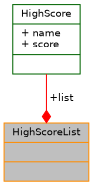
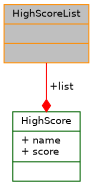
  digraph {
    node [fontname=Helvetica fontsize=10 shape=record style=filled]
    n1 [color=darkorange fillcolor=grey75 fontcolor=black height=0.2 label="{HighScoreList\n||}" width=0.4]
    n2 [color=darkgreen fillcolor=white height=0.2 label="{HighScore\n|+ name\l+ score\l|}" width=0.4]
-   n2 -> n1 [arrowhead=diamond color=red fontname=Helvetica fontsize=10 label=" +list" labelfontname=Helvetica labelfontsize=10 style=solid]
+   n1 -> n2 [arrowhead=diamond color=red fontname=Helvetica fontsize=10 label=" +list" labelfontname=Helvetica labelfontsize=10 style=solid]
  }
